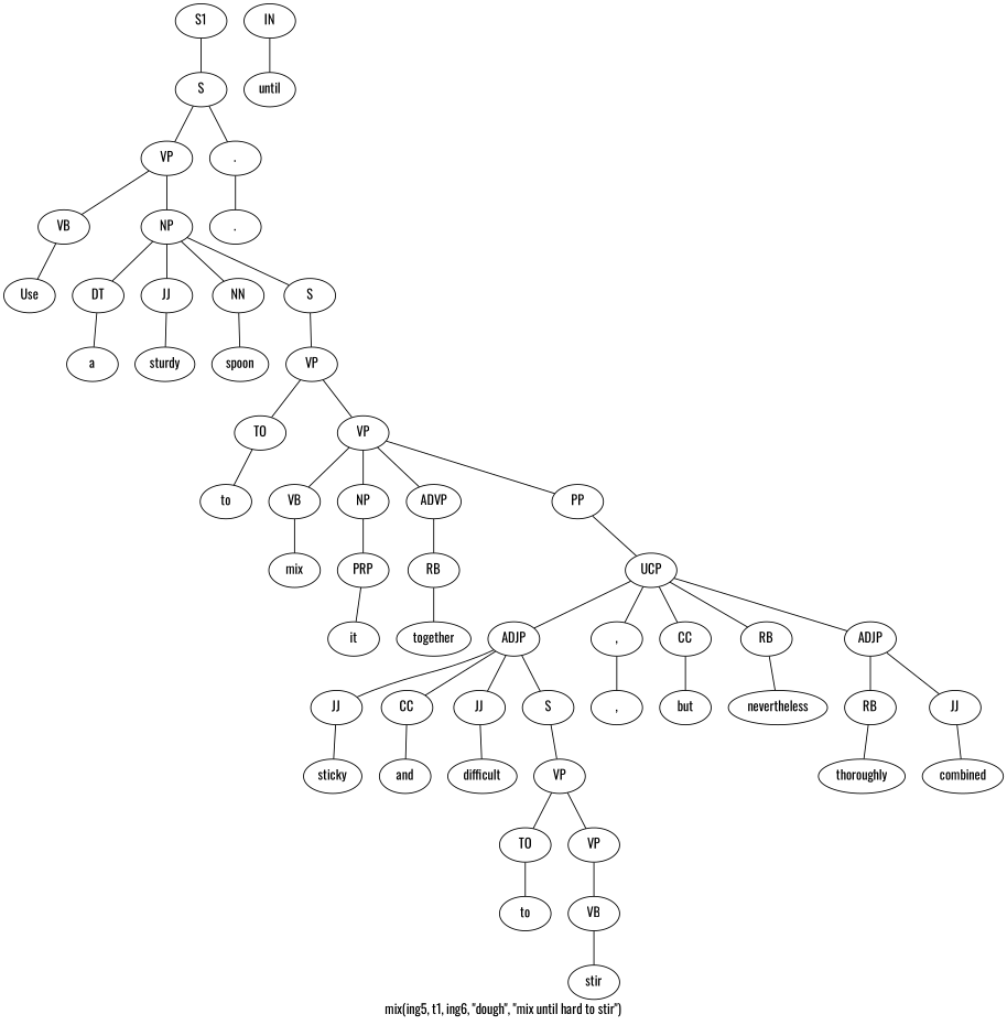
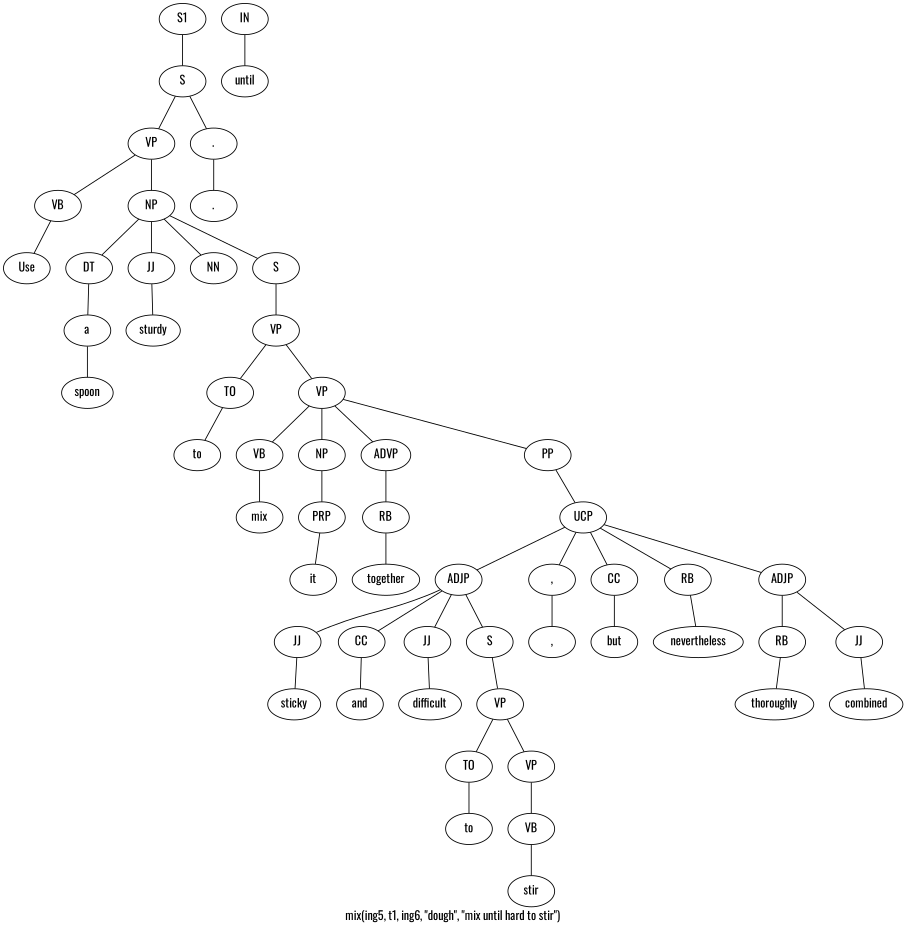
  graph {
    fontname=Oswald
    label="mix(ing5, t1, ing6, \"dough\", \"mix until hard to stir\")"
    node [fontname=Oswald]
    edge [fontname=Oswald]
    n1 [label=S1]
    n2 [label=S]
    n3 [label=VP]
    n4 [label="."]
    n5 [label=VB]
    n6 [label=NP]
    n7 [label="."]
    n8 [label=Use]
    n9 [label=DT]
    n10 [label=JJ]
    n11 [label=NN]
    n12 [label=S]
    n13 [label=a]
    n14 [label=sturdy]
    n15 [label=spoon]
    n16 [label=VP]
    n17 [label=TO]
    n18 [label=VP]
    n19 [label=to]
    n20 [label=VB]
    n21 [label=NP]
    n22 [label=ADVP]
    n23 [label=PP]
    n24 [label=mix]
    n25 [label=PRP]
    n26 [label=RB]
    n27 [label=UCP]
    n28 [label=it]
    n29 [label=together]
    n30 [label=IN]
    n31 [label=until]
    n32 [label=ADJP]
    n33 [label=","]
    n34 [label=CC]
    n35 [label=RB]
    n36 [label=ADJP]
    n37 [label=JJ]
    n38 [label=CC]
    n39 [label=JJ]
    n40 [label=S]
    n41 [label=","]
    n42 [label=but]
    n43 [label=nevertheless]
    n44 [label=RB]
    n45 [label=JJ]
    n46 [label=sticky]
    n47 [label=and]
    n48 [label=difficult]
    n49 [label=VP]
    n50 [label=TO]
    n51 [label=VP]
    n52 [label=to]
    n53 [label=VB]
    n54 [label=stir]
    n55 [label=thoroughly]
    n56 [label=combined]
    n1 -- n2
    n2 -- n3
    n2 -- n4
    n3 -- n5
    n3 -- n6
    n4 -- n7
    n5 -- n8
    n6 -- n9
    n6 -- n10
    n6 -- n11
    n6 -- n12
    n9 -- n13
    n10 -- n14
-   n11 -- n15
+   n13 -- n15
    n12 -- n16
    n16 -- n17
    n16 -- n18
    n17 -- n19
    n18 -- n20
    n18 -- n21
    n18 -- n22
    n18 -- n23
    n20 -- n24
    n21 -- n25
    n22 -- n26
    n23 -- n27
    n25 -- n28
    n26 -- n29
    n27 -- n32
    n27 -- n33
    n27 -- n34
    n27 -- n35
    n27 -- n36
    n30 -- n31
    n32 -- n37
    n32 -- n38
    n32 -- n39
    n32 -- n40
    n33 -- n41
    n34 -- n42
    n35 -- n43
    n36 -- n44
    n36 -- n45
    n37 -- n46
    n38 -- n47
    n39 -- n48
    n40 -- n49
    n44 -- n55
    n45 -- n56
    n49 -- n50
    n49 -- n51
    n50 -- n52
    n51 -- n53
    n53 -- n54
  }
